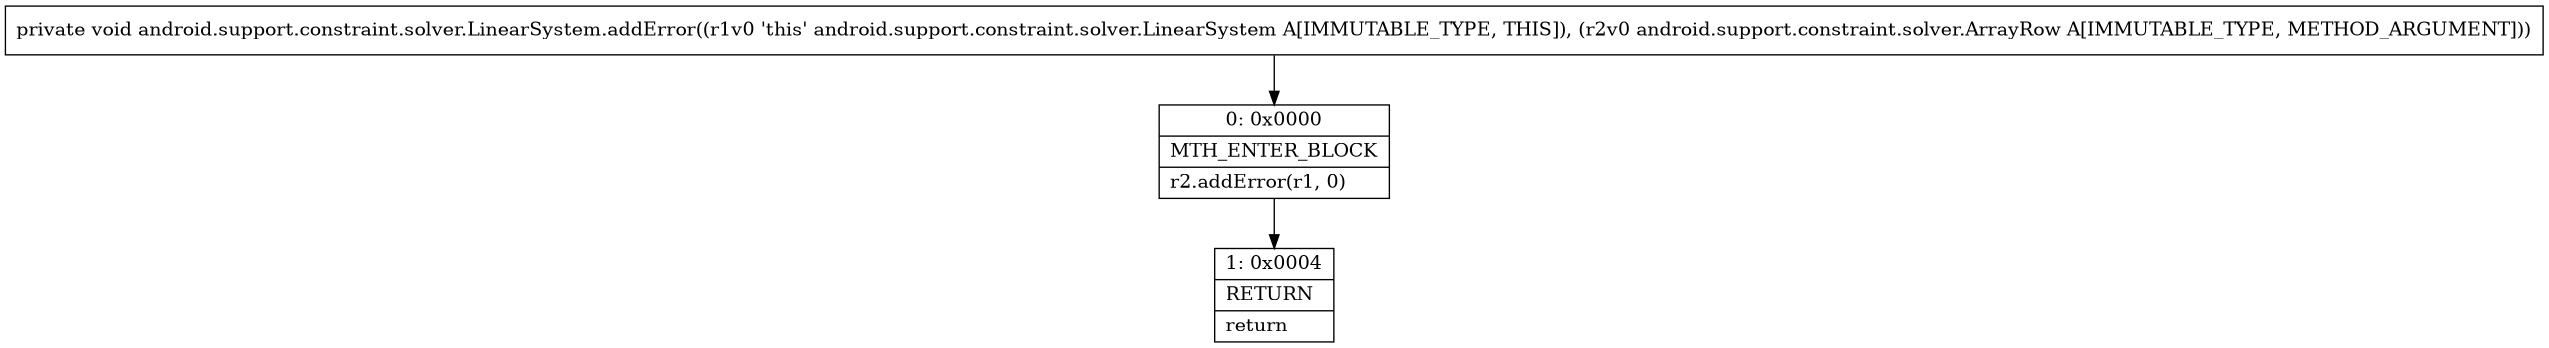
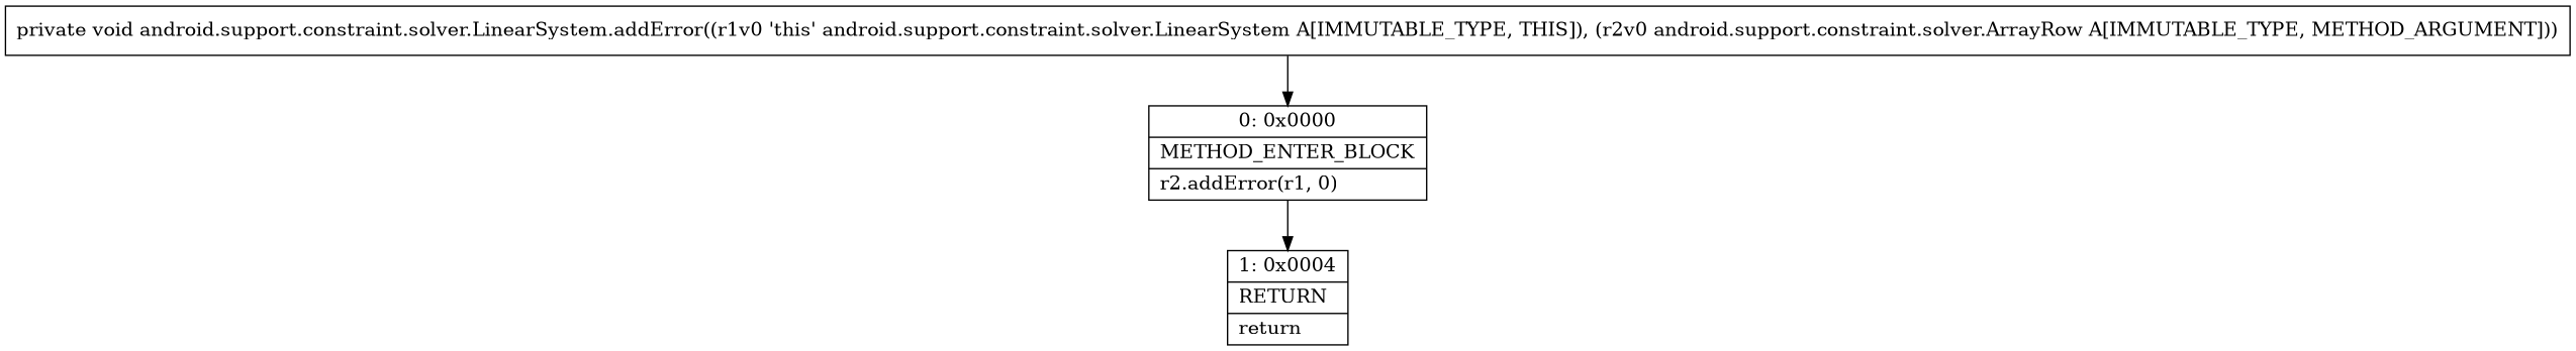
  digraph {
    node [shape=record]
-   n1 [label="{0\:\ 0x0000|MTH_ENTER_BLOCK\l|r2.addError(r1, 0)\l}"]
+   n1 [label="{0\:\ 0x0000|METHOD_ENTER_BLOCK\l|r2.addError(r1, 0)\l}"]
    n2 [label="{1\:\ 0x0004|RETURN\l|return\l}"]
    n3 [label="{private void android.support.constraint.solver.LinearSystem.addError((r1v0 'this' android.support.constraint.solver.LinearSystem A[IMMUTABLE_TYPE, THIS]), (r2v0 android.support.constraint.solver.ArrayRow A[IMMUTABLE_TYPE, METHOD_ARGUMENT])) }"]
    n1 -> n2
    n3 -> n1
  }
